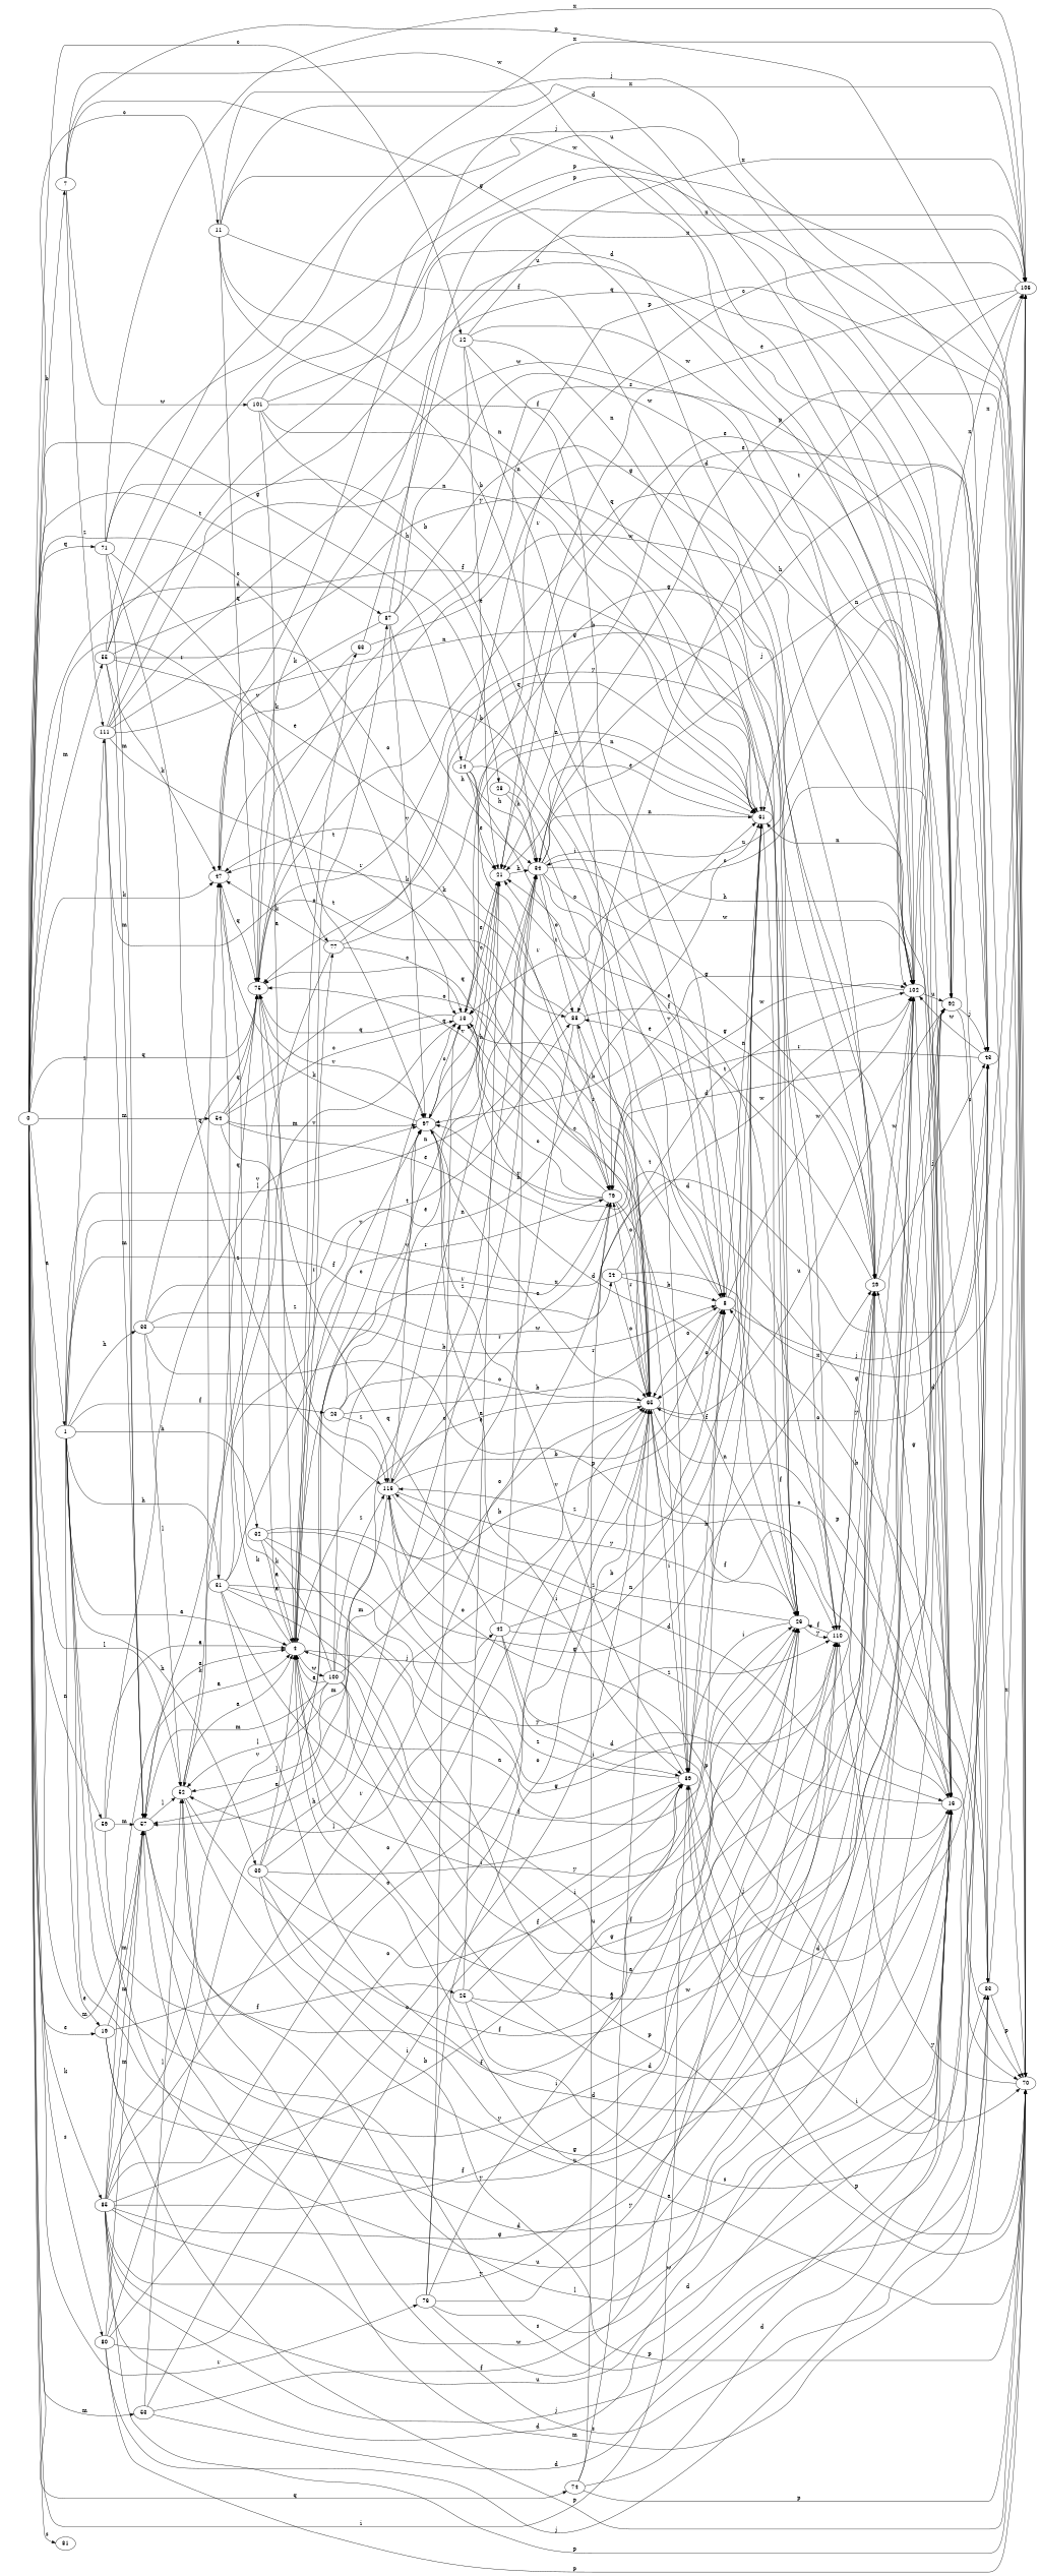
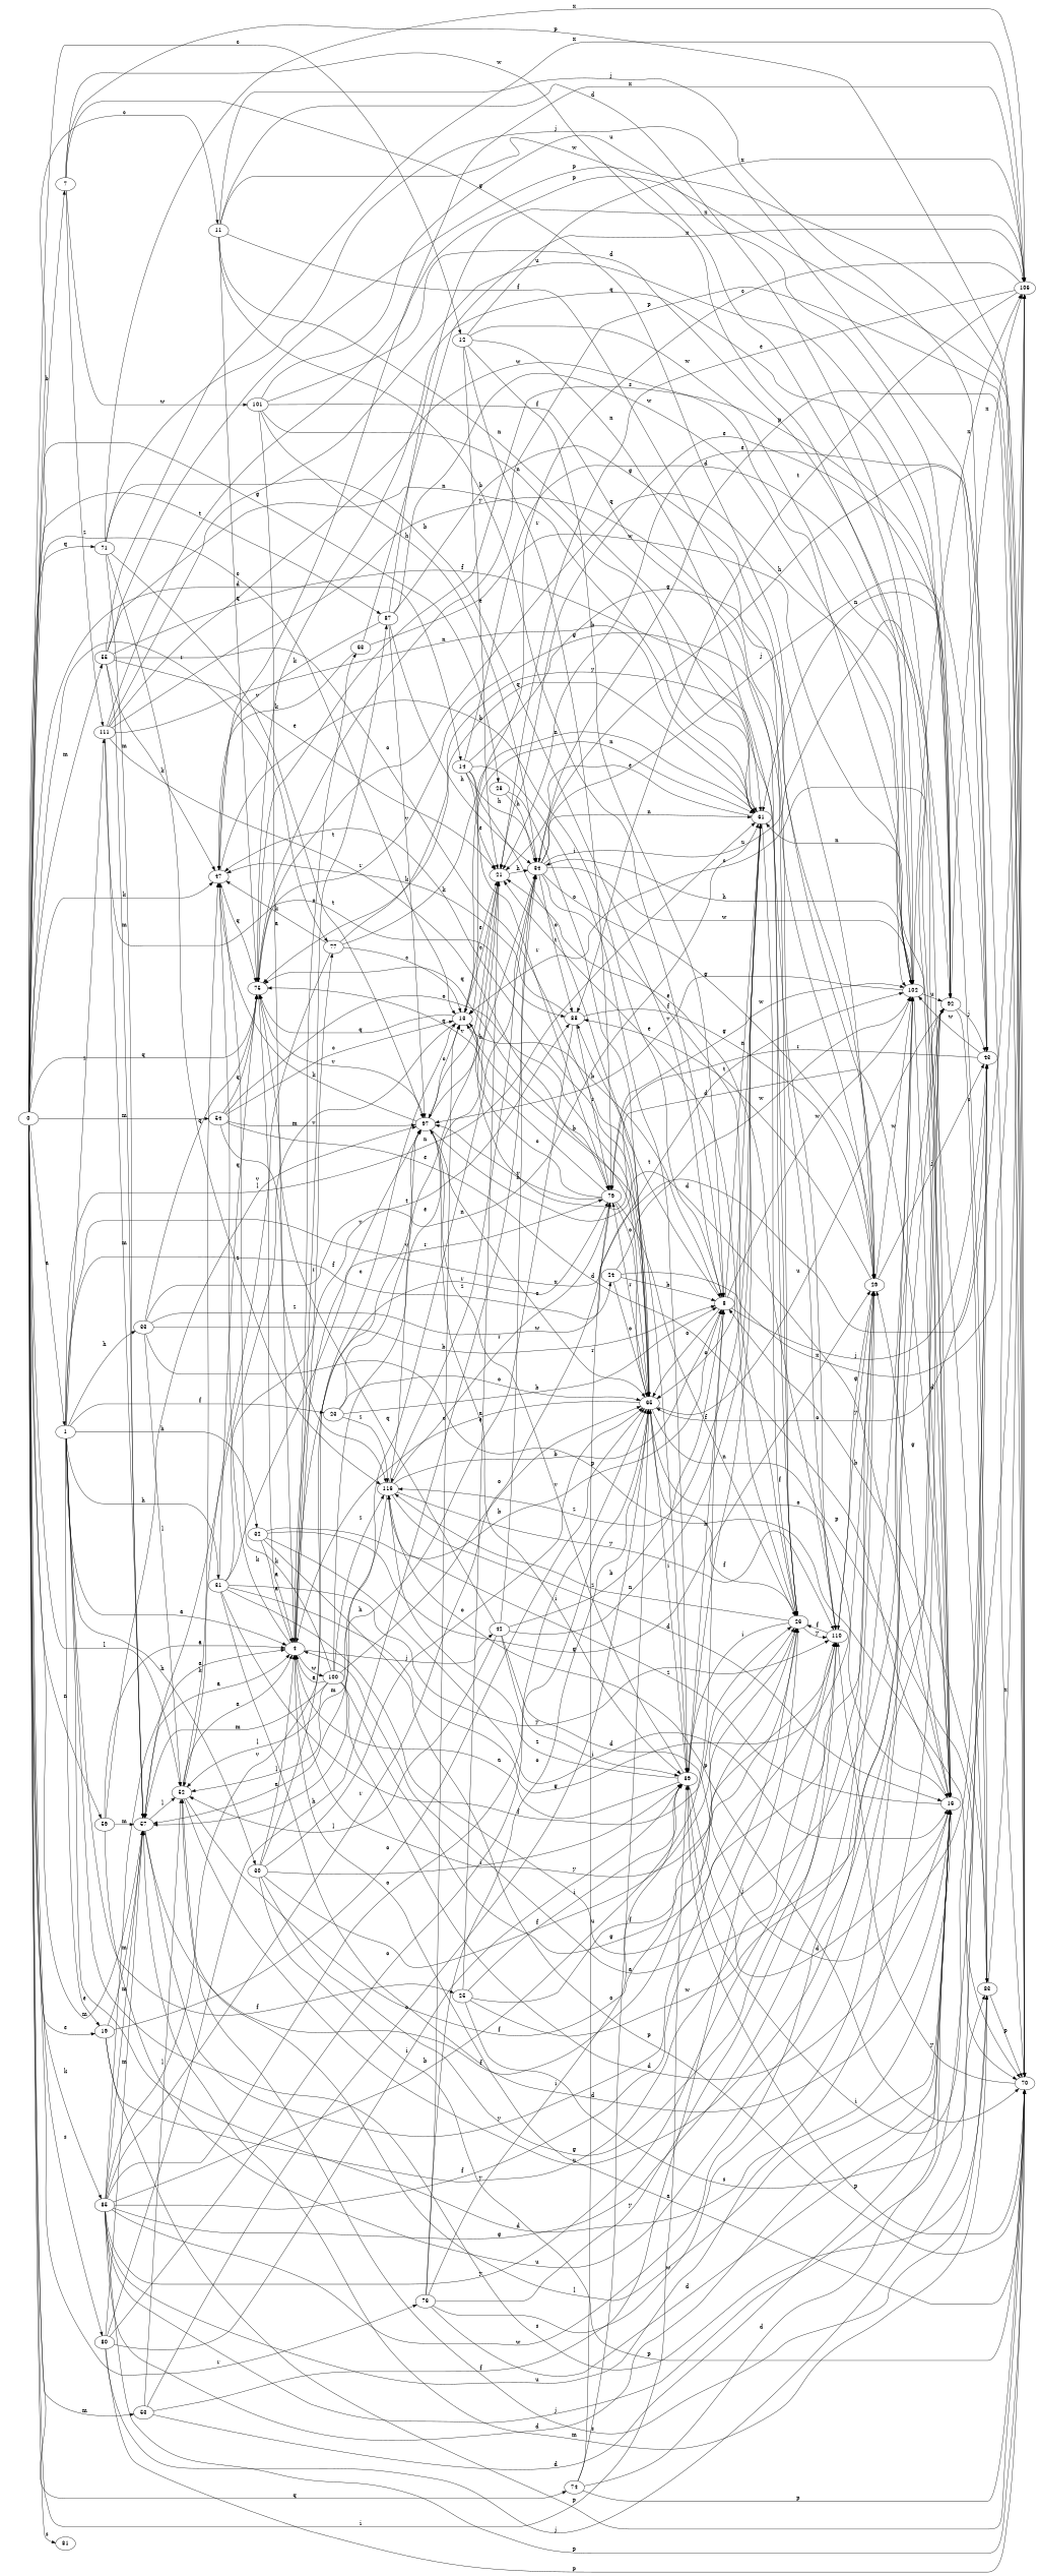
  strict digraph {
    rankdir=LR
    0
    1
    7
    11
    12
    13
    14
    19
    28
    39
    n11 [label=85]
    47
    52
    53
    54
    55
    57
    59
    71
    74
    75
    76
    77
    80
    81
    87
    4
    16
    23
    24
    25
    30
    31
    32
    33
    61
    83
    106
    111
    29
    70
    101
    102
    8
    43
    26
    79
    21
    65
    34
    110
    97
    116
    92
    42
    63
    100
    88
    0 -> 1 [label=a]
    0 -> 7 [label=b]
    0 -> 11 [label=c]
    0 -> 12 [label=c]
    0 -> 13 [label=c]
    0 -> 14 [label=d]
    0 -> 19 [label=e]
    0 -> 28 [label=g]
    0 -> 39 [label=i]
    0 -> n11 [label=k]
    0 -> 47 [label=k]
    0 -> 52 [label=l]
    0 -> 53 [label=m]
    0 -> 54 [label=m]
    0 -> 55 [label=m]
    0 -> 57 [label=m]
    0 -> 59 [label=n]
    0 -> 71 [label=q]
    0 -> 74 [label=q]
    0 -> 75 [label=q]
    0 -> 76 [label=r]
    0 -> 77 [label=r]
    0 -> 80 [label=s]
    0 -> 81 [label=s]
    0 -> 87 [label=t]
    1 -> 19 [label=e]
    1 -> 4 [label=a]
    1 -> 16 [label=d]
    1 -> 23 [label=f]
    1 -> 24 [label=f]
    1 -> 25 [label=f]
    1 -> 30 [label=h]
    1 -> 31 [label=h]
    1 -> 32 [label=h]
    1 -> 33 [label=h]
    1 -> 61 [label=n]
    1 -> 83 [label=s]
    1 -> 106 [label=x]
    1 -> 111 [label=z]
    7 -> 111 [label=z]
    7 -> 29 [label=g]
    7 -> 70 [label=p]
    7 -> 101 [label=w]
    7 -> 102 [label=w]
    11 -> 75 [label=q]
    11 -> 16 [label=d]
    11 -> 61 [label=n]
    11 -> 102 [label=w]
    11 -> 8 [label=b]
    11 -> 43 [label=j]
    11 -> 26 [label=f]
    12 -> 61 [label=n]
    12 -> 106 [label=x]
    12 -> 102 [label=w]
    12 -> 8 [label=b]
    12 -> 79 [label=r]
    12 -> 21 [label=e]
    13 -> 57 [label=m]
    13 -> 75 [label=q]
    13 -> 16 [label=d]
    13 -> 61 [label=n]
    13 -> 8 [label=b]
    13 -> 21 [label=e]
    14 -> 39 [label=i]
    14 -> 16 [label=d]
    14 -> 29 [label=g]
    14 -> 79 [label=r]
    14 -> 21 [label=e]
    14 -> 65 [label=o]
    14 -> 34 [label=h]
    19 -> 57 [label=m]
    19 -> 70 [label=p]
    19 -> 65 [label=o]
    19 -> 110 [label=y]
    28 -> 65 [label=o]
    28 -> 34 [label=h]
-   39 -> 13 [label=c]
+   39 -> 13 [label=b]
    39 -> 4 [label=a]
    39 -> 16 [label=d]
    39 -> 61 [label=n]
    39 -> 70 [label=p]
    39 -> 8 [label=b]
    39 -> 97 [label=v]
    39 -> 116 [label=z]
    n11 -> 57 [label=m]
    n11 -> 4 [label=a]
    n11 -> 16 [label=d]
    n11 -> 29 [label=g]
    n11 -> 70 [label=p]
    n11 -> 102 [label=w]
    n11 -> 8 [label=b]
    n11 -> 43 [label=j]
    n11 -> 26 [label=f]
    n11 -> 79 [label=r]
    n11 -> 65 [label=o]
    n11 -> 110 [label=y]
    n11 -> 97 [label=v]
    n11 -> 92 [label=u]
    47 -> 75 [label=q]
    47 -> 106 [label=x]
    47 -> 8 [label=b]
    52 -> 47 [label=k]
    52 -> 4 [label=a]
    52 -> 83 [label=s]
    52 -> 26 [label=f]
    52 -> 92 [label=u]
    53 -> 52 [label=l]
    53 -> 16 [label=d]
    53 -> 26 [label=f]
    53 -> 65 [label=o]
    54 -> 13 [label=c]
    54 -> 75 [label=q]
    54 -> 16 [label=d]
    54 -> 65 [label=o]
    54 -> 97 [label=v]
    54 -> 116 [label=z]
    55 -> 47 [label=k]
    55 -> 57 [label=m]
    55 -> 61 [label=n]
    55 -> 106 [label=x]
    55 -> 70 [label=p]
    55 -> 26 [label=f]
    55 -> 21 [label=e]
    55 -> 65 [label=o]
    57 -> 52 [label=l]
    57 -> 4 [label=a]
    57 -> 26 [label=f]
    57 -> 110 [label=y]
    59 -> 57 [label=m]
    59 -> 4 [label=a]
    59 -> 97 [label=v]
    59 -> 92 [label=u]
    71 -> 57 [label=m]
    71 -> 106 [label=x]
    71 -> 8 [label=b]
    71 -> 43 [label=j]
    71 -> 97 [label=v]
    71 -> 116 [label=z]
    74 -> 16 [label=d]
    74 -> 70 [label=p]
    74 -> 79 [label=r]
    74 -> 65 [label=o]
    75 -> 4 [label=a]
    75 -> 83 [label=s]
    75 -> 29 [label=g]
    75 -> 70 [label=p]
    75 -> 97 [label=v]
    76 -> 13 [label=c]
    76 -> 39 [label=i]
    76 -> 16 [label=d]
    76 -> 102 [label=w]
    76 -> 65 [label=o]
    76 -> 110 [label=y]
    77 -> 13 [label=c]
    77 -> 47 [label=k]
    77 -> 52 [label=l]
    77 -> 61 [label=n]
    77 -> 110 [label=y]
    80 -> 39 [label=i]
    80 -> 57 [label=m]
    80 -> 70 [label=p]
    80 -> 43 [label=j]
    80 -> 65 [label=o]
    80 -> 34 [label=h]
    87 -> 47 [label=k]
    87 -> 106 [label=x]
    87 -> 29 [label=g]
    87 -> 102 [label=w]
    87 -> 34 [label=h]
    87 -> 97 [label=v]
    4 -> 47 [label=k]
    4 -> 77 [label=r]
    4 -> 87 [label=t]
    4 -> 79 [label=r]
    4 -> 110 [label=y]
    4 -> 97 [label=v]
    4 -> 42 [label=j]
    4 -> 63 [label=o]
    4 -> 100 [label=w]
    16 -> 52 [label=l]
    16 -> 75 [label=q]
    16 -> 29 [label=g]
    16 -> 65 [label=o]
    16 -> 116 [label=z]
    23 -> 8 [label=b]
    23 -> 21 [label=e]
    23 -> 65 [label=o]
    23 -> 116 [label=z]
    24 -> 106 [label=x]
    24 -> 102 [label=w]
    24 -> 8 [label=b]
    24 -> 65 [label=o]
    25 -> 39 [label=i]
    25 -> 83 [label=s]
    25 -> 102 [label=w]
    25 -> 26 [label=f]
    25 -> 21 [label=e]
    30 -> 13 [label=c]
    30 -> 39 [label=i]
    30 -> 4 [label=a]
    30 -> 29 [label=g]
    30 -> 70 [label=p]
    30 -> 26 [label=f]
    30 -> 65 [label=o]
    31 -> 75 [label=q]
    31 -> 16 [label=d]
    31 -> 29 [label=g]
    31 -> 26 [label=f]
    31 -> 79 [label=r]
    31 -> 110 [label=y]
    31 -> 92 [label=u]
    31 -> 88 [label=t]
    32 -> 4 [label=a]
    32 -> 16 [label=d]
    32 -> 29 [label=g]
    32 -> 70 [label=p]
    32 -> 8 [label=b]
    33 -> 52 [label=l]
    33 -> 75 [label=q]
    33 -> 61 [label=n]
    33 -> 70 [label=p]
    33 -> 102 [label=w]
    33 -> 8 [label=b]
    61 -> 75 [label=q]
    61 -> 26 [label=f]
    61 -> 21 [label=e]
    61 -> 65 [label=o]
    61 -> 116 [label=z]
    83 -> 13 [label=c]
    83 -> 57 [label=m]
    83 -> 106 [label=x]
    83 -> 70 [label=p]
    83 -> 8 [label=b]
    106 -> 13 [label=c]
    106 -> 39 [label=i]
    106 -> 21 [label=e]
    106 -> 88 [label=t]
    111 -> 57 [label=m]
    111 -> 61 [label=n]
    111 -> 70 [label=p]
    111 -> 102 [label=w]
    111 -> 79 [label=r]
    111 -> 110 [label=y]
    111 -> 92 [label=u]
    111 -> 88 [label=t]
    29 -> 102 [label=w]
    29 -> 43 [label=j]
    29 -> 110 [label=y]
    29 -> 88 [label=t]
    70 -> 4 [label=a]
    70 -> 34 [label=h]
    70 -> 110 [label=y]
    101 -> 4 [label=a]
    101 -> 16 [label=d]
    101 -> 61 [label=n]
    101 -> 26 [label=f]
    101 -> 34 [label=h]
    101 -> 92 [label=u]
-   102 -> 4 [label=a]
    102 -> 16 [label=d]
    102 -> 61 [label=n]
    102 -> 106 [label=x]
    102 -> 34 [label=h]
    102 -> 97 [label=v]
    102 -> 92 [label=u]
    8 -> 61 [label=n]
    8 -> 102 [label=w]
    8 -> 43 [label=j]
    8 -> 65 [label=o]
    8 -> 88 [label=t]
    43 -> 102 [label=w]
    43 -> 79 [label=r]
    43 -> 21 [label=e]
    43 -> 65 [label=o]
    26 -> 39 [label=i]
    26 -> 21 [label=e]
    26 -> 110 [label=y]
    26 -> 116 [label=z]
    79 -> 13 [label=c]
    79 -> 75 [label=q]
    79 -> 102 [label=w]
    79 -> 26 [label=f]
    79 -> 65 [label=o]
    79 -> 97 [label=v]
    21 -> 13 [label=c]
    21 -> 34 [label=h]
    21 -> 97 [label=v]
    65 -> 39 [label=i]
    65 -> 47 [label=k]
    65 -> 75 [label=q]
    65 -> 4 [label=a]
    65 -> 70 [label=p]
    65 -> 26 [label=f]
    65 -> 79 [label=r]
    65 -> 92 [label=u]
    34 -> 57 [label=m]
    34 -> 61 [label=n]
    34 -> 29 [label=g]
    34 -> 70 [label=p]
    34 -> 102 [label=w]
    34 -> 43 [label=j]
    34 -> 26 [label=f]
    34 -> 116 [label=z]
    34 -> 92 [label=u]
    34 -> 88 [label=t]
    110 -> 29 [label=g]
    110 -> 26 [label=f]
    110 -> 21 [label=e]
    97 -> 13 [label=c]
    97 -> 39 [label=i]
    97 -> 47 [label=k]
    97 -> 16 [label=d]
    97 -> 65 [label=o]
    97 -> 34 [label=h]
    116 -> 52 [label=l]
    116 -> 16 [label=d]
    116 -> 70 [label=p]
    116 -> 8 [label=b]
    116 -> 79 [label=r]
    116 -> 110 [label=y]
    116 -> 97 [label=v]
    92 -> 75 [label=q]
    92 -> 4 [label=a]
    92 -> 61 [label=n]
    92 -> 83 [label=s]
    92 -> 106 [label=x]
    92 -> 43 [label=j]
    92 -> 21 [label=e]
    42 -> 39 [label=i]
    42 -> 52 [label=l]
    42 -> 75 [label=q]
    42 -> 61 [label=n]
    42 -> 8 [label=b]
    42 -> 43 [label=j]
    42 -> 34 [label=h]
    63 -> 47 [label=k]
    63 -> 106 [label=x]
    63 -> 102 [label=w]
    100 -> 47 [label=k]
    100 -> 52 [label=l]
    100 -> 57 [label=m]
    100 -> 4 [label=a]
    100 -> 16 [label=d]
    100 -> 29 [label=g]
    100 -> 21 [label=e]
    100 -> 65 [label=o]
    100 -> 116 [label=z]
    88 -> 47 [label=k]
-   88 -> 57 [label=m]
+   88 -> 57 [label=h]
    88 -> 29 [label=g]
    88 -> 79 [label=r]
  }
